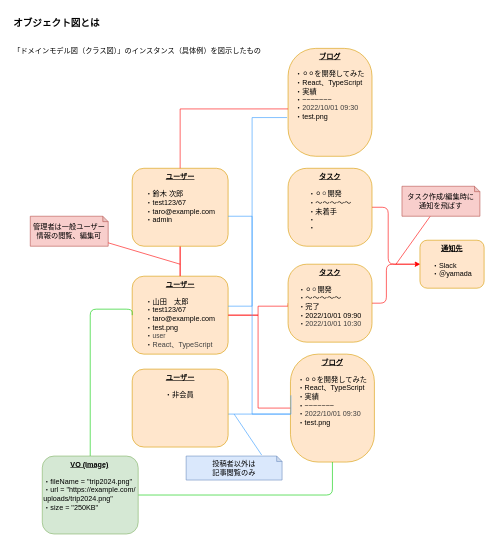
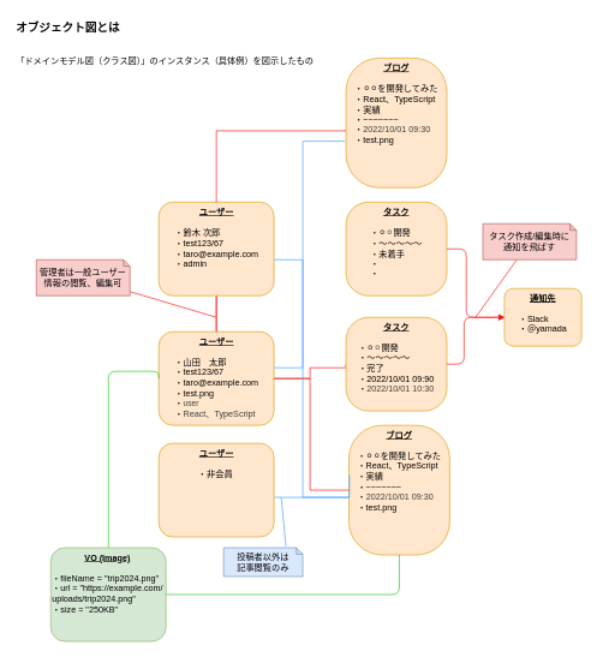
  <mxCell id="0" />
  <mxCell id="1" parent="0" />
  <mxCell id="2" value="&lt;font style=&quot;font-size: 16px;&quot;&gt;&lt;b&gt;オブジェクト図とは&lt;/b&gt;&lt;/font&gt;&lt;div&gt;&lt;br data-end=&quot;14&quot; data-start=&quot;11&quot;&gt;&lt;br&gt;&lt;div&gt;「ドメインモデル図（クラス図）」のインスタンス（具体例）を図示したもの&lt;/div&gt;&lt;/div&gt;" style="text;html=1;align=left;verticalAlign=middle;resizable=0;points=[];autosize=1;strokeColor=none;fillColor=none;labelBorderColor=none;" parent="1" vertex="1"><mxGeometry x="20" y="20" width="430" height="80" as="geometry" /></mxCell>
  <mxCell id="3" style="edgeStyle=orthogonalEdgeStyle;shape=connector;curved=0;rounded=0;html=1;entryX=0;entryY=0.5;entryDx=0;entryDy=0;strokeColor=#FF0000;align=center;verticalAlign=middle;fontFamily=Helvetica;fontSize=11;fontColor=#FF0000;labelBackgroundColor=default;endArrow=none;endFill=0;" edge="1" parent="1" source="5" target="11"><mxGeometry relative="1" as="geometry"><Array as="points"><mxPoint x="430" y="525" /><mxPoint x="430" y="510" /><mxPoint x="480" y="510" /></Array></mxGeometry></mxCell>
  <mxCell id="4" value="" style="edgeStyle=orthogonalEdgeStyle;shape=connector;curved=0;rounded=0;html=1;strokeColor=#FF0000;align=center;verticalAlign=middle;fontFamily=Helvetica;fontSize=11;fontColor=#FF0000;labelBackgroundColor=default;endArrow=none;endFill=0;" edge="1" parent="1" source="5" target="17"><mxGeometry relative="1" as="geometry" /></mxCell>
  <mxCell id="5" value="&lt;div style=&quot;&quot;&gt;&lt;u style=&quot;background-color: transparent;&quot;&gt;&lt;b&gt;ユーザー&lt;/b&gt;&lt;/u&gt;&lt;/div&gt;&lt;div&gt;&lt;b&gt;&lt;u&gt;&lt;br&gt;&lt;/u&gt;&lt;/b&gt;&lt;/div&gt;&lt;div style=&quot;text-align: left;&quot;&gt;・山田　太郎&lt;/div&gt;&lt;div style=&quot;text-align: left;&quot;&gt;・test123/67&lt;br&gt;・taro@example.com&lt;br&gt;・test.png&lt;/div&gt;&lt;div style=&quot;text-align: left;&quot;&gt;・&lt;span style=&quot;color: rgb(63, 63, 63); font-size: 11px; text-wrap-mode: wrap;&quot;&gt;user&amp;nbsp;&lt;br&gt;&lt;/span&gt;・&lt;span style=&quot;color: rgb(63, 63, 63); text-wrap-mode: wrap;&quot;&gt;React、TypeScript&lt;/span&gt;&lt;br&gt;&lt;br&gt;&lt;/div&gt;&lt;div&gt;&lt;div&gt;&lt;u&gt;&lt;b&gt;&lt;br&gt;&lt;/b&gt;&lt;/u&gt;&lt;/div&gt;&lt;div&gt;&lt;u&gt;&lt;b&gt;&lt;br&gt;&lt;/b&gt;&lt;/u&gt;&lt;/div&gt;&lt;/div&gt;" style="rounded=1;html=1;verticalAlign=top;align=center;fillColor=#ffe6cc;strokeColor=#d79b00;" parent="1" vertex="1"><mxGeometry x="220" y="460" width="160" height="130" as="geometry" /></mxCell>
  <mxCell id="6" style="edgeStyle=orthogonalEdgeStyle;shape=connector;rounded=1;html=1;entryX=0;entryY=0.5;entryDx=0;entryDy=0;strokeColor=#FF0000;align=center;verticalAlign=middle;fontFamily=Helvetica;fontSize=11;fontColor=#FF0000;labelBackgroundColor=default;endArrow=classic;endFill=1;exitX=1;exitY=0.5;exitDx=0;exitDy=0;" parent="1" source="7" target="9" edge="1"><mxGeometry relative="1" as="geometry"><mxPoint x="530" y="410" as="sourcePoint" /><mxPoint x="647" y="460" as="targetPoint" /><Array as="points"><mxPoint x="647" y="345" /><mxPoint x="647" y="440" /></Array></mxGeometry></mxCell>
  <mxCell id="7" value="&lt;div style=&quot;&quot;&gt;&lt;b&gt;&lt;u&gt;タスク&lt;/u&gt;&lt;/b&gt;&lt;/div&gt;&lt;div&gt;&lt;b&gt;&lt;u&gt;&lt;br&gt;&lt;/u&gt;&lt;/b&gt;&lt;/div&gt;&lt;div style=&quot;text-align: left;&quot;&gt;・⚪︎&lt;span style=&quot;color: rgb(63, 63, 63); background-color: transparent;&quot;&gt;⚪︎&lt;/span&gt;&lt;span style=&quot;background-color: transparent;&quot;&gt;開発&lt;/span&gt;&lt;/div&gt;&lt;div style=&quot;text-align: left;&quot;&gt;・〜〜〜〜〜&lt;br&gt;・未着手&lt;br&gt;・&lt;br&gt;・&lt;/div&gt;" style="rounded=1;whiteSpace=wrap;html=1;verticalAlign=top;align=center;fillColor=#ffe6cc;strokeColor=#d79b00;labelBackgroundColor=none;arcSize=24;" parent="1" vertex="1"><mxGeometry x="480" y="280" width="140" height="130" as="geometry" /></mxCell>
  <mxCell id="8" value="&lt;div style=&quot;&quot;&gt;&lt;b&gt;&lt;u&gt;ブログ&lt;/u&gt;&lt;/b&gt;&lt;/div&gt;&lt;div&gt;&lt;br&gt;&lt;/div&gt;&lt;div&gt;&lt;div style=&quot;text-align: left;&quot;&gt;・⚪︎⚪︎を開発してみた&lt;br&gt;・React、TypeScript&lt;br&gt;・実績&lt;br&gt;・~~~~~~~&lt;br&gt;・&lt;span style=&quot;color: rgb(63, 63, 63); background-color: transparent;&quot;&gt;2022/10/01 09:30&lt;/span&gt;&lt;/div&gt;&lt;/div&gt;&lt;div style=&quot;text-align: left;&quot;&gt;・test.png&lt;/div&gt;" style="rounded=1;whiteSpace=wrap;html=1;verticalAlign=top;align=center;fillColor=#ffe6cc;strokeColor=#d79b00;textShadow=0;arcSize=33;" parent="1" vertex="1"><mxGeometry x="484" y="590" width="140" height="180" as="geometry" /></mxCell>
  <mxCell id="9" value="&lt;div style=&quot;&quot;&gt;&lt;b&gt;&lt;u&gt;通知先&lt;/u&gt;&lt;/b&gt;&lt;/div&gt;&lt;div&gt;&lt;b&gt;&lt;u&gt;&lt;br&gt;&lt;/u&gt;&lt;/b&gt;&lt;/div&gt;&lt;div&gt;&lt;div style=&quot;text-align: left;&quot;&gt;・Slack&lt;br&gt;・＠yamada&lt;/div&gt;&lt;/div&gt;" style="rounded=1;whiteSpace=wrap;html=1;verticalAlign=top;align=center;fillColor=#ffe6cc;strokeColor=#d79b00;" parent="1" vertex="1"><mxGeometry x="700" y="400" width="107" height="80" as="geometry" /></mxCell>
  <mxCell id="10" style="edgeStyle=orthogonalEdgeStyle;shape=connector;rounded=1;html=1;entryX=0;entryY=0.5;entryDx=0;entryDy=0;strokeColor=#FF0000;align=center;verticalAlign=middle;fontFamily=Helvetica;fontSize=11;fontColor=#FF0000;labelBackgroundColor=default;endArrow=classic;endFill=0;" parent="1" source="11" target="9" edge="1"><mxGeometry relative="1" as="geometry"><Array as="points"><mxPoint x="644" y="505" /><mxPoint x="644" y="440" /></Array></mxGeometry></mxCell>
  <mxCell id="11" value="&lt;div style=&quot;&quot;&gt;&lt;b&gt;&lt;u&gt;タスク&lt;/u&gt;&lt;/b&gt;&lt;/div&gt;&lt;div&gt;&lt;b&gt;&lt;u&gt;&lt;br&gt;&lt;/u&gt;&lt;/b&gt;&lt;/div&gt;&lt;div style=&quot;text-align: left;&quot;&gt;・⚪︎&lt;span style=&quot;color: rgb(63, 63, 63); background-color: transparent;&quot;&gt;⚪︎&lt;/span&gt;&lt;span style=&quot;background-color: transparent;&quot;&gt;開発&lt;/span&gt;&lt;/div&gt;&lt;div style=&quot;text-align: left;&quot;&gt;・〜〜〜〜〜&lt;br&gt;・完了&lt;br&gt;・2022/10/01 09:90&lt;br&gt;・&lt;span style=&quot;color: rgb(63, 63, 63); background-color: transparent;&quot;&gt;2022/10/01 10:30&lt;/span&gt;&lt;/div&gt;&lt;div&gt;&lt;div&gt;&lt;u&gt;&lt;b&gt;&lt;br&gt;&lt;/b&gt;&lt;/u&gt;&lt;/div&gt;&lt;/div&gt;" style="rounded=1;whiteSpace=wrap;html=1;verticalAlign=top;align=center;fillColor=#ffe6cc;strokeColor=#d79b00;labelBackgroundColor=none;arcSize=24;" parent="1" vertex="1"><mxGeometry x="480" y="440" width="140" height="130" as="geometry" /></mxCell>
  <mxCell id="12" style="edgeStyle=orthogonalEdgeStyle;shape=connector;rounded=0;html=1;entryX=0;entryY=0.5;entryDx=0;entryDy=0;strokeColor=#FF0000;align=center;verticalAlign=middle;fontFamily=Helvetica;fontSize=11;fontColor=#FF0000;labelBackgroundColor=default;endArrow=none;endFill=0;curved=0;" parent="1" source="5" target="8" edge="1"><mxGeometry relative="1" as="geometry"><Array as="points"><mxPoint x="430" y="525" /><mxPoint x="430" y="680" /></Array></mxGeometry></mxCell>
  <mxCell id="13" style="edgeStyle=orthogonalEdgeStyle;shape=connector;rounded=1;html=1;entryX=0.5;entryY=1;entryDx=0;entryDy=0;strokeColor=#00CC00;align=center;verticalAlign=middle;fontFamily=Helvetica;fontSize=11;fontColor=#FF0000;labelBackgroundColor=default;endArrow=none;endFill=0;" parent="1" source="15" target="8" edge="1"><mxGeometry relative="1" as="geometry" /></mxCell>
  <mxCell id="14" style="edgeStyle=orthogonalEdgeStyle;shape=connector;rounded=1;html=1;entryX=0;entryY=0.5;entryDx=0;entryDy=0;strokeColor=#00CC00;align=center;verticalAlign=middle;fontFamily=Helvetica;fontSize=11;fontColor=#FF0000;labelBackgroundColor=default;endArrow=none;endFill=0;" parent="1" source="15" target="5" edge="1"><mxGeometry relative="1" as="geometry"><Array as="points"><mxPoint x="150" y="515" /></Array></mxGeometry></mxCell>
  <mxCell id="15" value="&lt;div style=&quot;text-align: center;&quot;&gt;&lt;u style=&quot;background-color: transparent;&quot;&gt;&lt;b&gt;VO (Image)&lt;/b&gt;&lt;/u&gt;&lt;/div&gt;&lt;div style=&quot;text-align: center;&quot;&gt;&lt;b&gt;&lt;u&gt;&lt;br&gt;&lt;/u&gt;&lt;/b&gt;&lt;/div&gt;&lt;div style=&quot;&quot;&gt;・&lt;span style=&quot;background-color: transparent;&quot;&gt;fileName = &quot;trip2024.png&quot;&lt;/span&gt;&lt;/div&gt;&lt;div style=&quot;&quot;&gt;&lt;span style=&quot;background-color: transparent;&quot;&gt;・url = &quot;https://example.com/&lt;/span&gt;&lt;/div&gt;&lt;div style=&quot;&quot;&gt;&lt;span style=&quot;background-color: transparent;&quot;&gt;uploads/trip2024.png&quot;&lt;/span&gt;&lt;/div&gt;&lt;div style=&quot;&quot;&gt;・size = &quot;250KB&quot;&lt;/div&gt;" style="rounded=1;html=1;verticalAlign=top;align=left;fillColor=#d5e8d4;strokeColor=#82b366;horizontal=1;" parent="1" vertex="1"><mxGeometry x="70" y="760" width="160" height="130" as="geometry" /></mxCell>
  <mxCell id="16" style="edgeStyle=none;shape=connector;rounded=1;html=1;strokeColor=#FF0000;align=center;verticalAlign=middle;fontFamily=Helvetica;fontSize=11;fontColor=#FF0000;labelBackgroundColor=default;endArrow=none;endFill=0;" parent="1" source="17" target="5" edge="1"><mxGeometry relative="1" as="geometry" /></mxCell>
  <mxCell id="17" value="&lt;div style=&quot;&quot;&gt;&lt;u style=&quot;background-color: transparent;&quot;&gt;&lt;b&gt;ユーザー&lt;/b&gt;&lt;/u&gt;&lt;/div&gt;&lt;div&gt;&lt;b&gt;&lt;u&gt;&lt;br&gt;&lt;/u&gt;&lt;/b&gt;&lt;/div&gt;&lt;div style=&quot;text-align: left;&quot;&gt;・&lt;span style=&quot;background-color: transparent; text-align: center;&quot;&gt;鈴木 次郎&lt;/span&gt;&lt;/div&gt;&lt;div style=&quot;text-align: left;&quot;&gt;・test123/67&lt;br&gt;・taro@example.com&lt;/div&gt;&lt;div style=&quot;text-align: left;&quot;&gt;・admin&lt;br&gt;&lt;br&gt;&lt;/div&gt;&lt;div&gt;&lt;div&gt;&lt;u&gt;&lt;b&gt;&lt;br&gt;&lt;/b&gt;&lt;/u&gt;&lt;/div&gt;&lt;div&gt;&lt;u&gt;&lt;b&gt;&lt;br&gt;&lt;/b&gt;&lt;/u&gt;&lt;/div&gt;&lt;/div&gt;" style="rounded=1;html=1;verticalAlign=top;align=center;fillColor=#ffe6cc;strokeColor=#d79b00;" parent="1" vertex="1"><mxGeometry x="220" y="280" width="160" height="130" as="geometry" /></mxCell>
  <mxCell id="18" style="edgeStyle=orthogonalEdgeStyle;shape=connector;rounded=1;html=1;strokeColor=#3399FF;align=center;verticalAlign=middle;fontFamily=Helvetica;fontSize=11;fontColor=#FF0000;labelBackgroundColor=default;endArrow=none;endFill=0;" parent="1" source="19" edge="1"><mxGeometry relative="1" as="geometry"><mxPoint x="484" y="690" as="targetPoint" /><Array as="points"><mxPoint x="484" y="690" /></Array></mxGeometry></mxCell>
  <mxCell id="19" value="&lt;div style=&quot;&quot;&gt;&lt;u style=&quot;background-color: transparent;&quot;&gt;&lt;b&gt;ユーザー&lt;/b&gt;&lt;/u&gt;&lt;/div&gt;&lt;div&gt;&lt;b&gt;&lt;u&gt;&lt;br&gt;&lt;/u&gt;&lt;/b&gt;&lt;/div&gt;&lt;div style=&quot;text-align: left;&quot;&gt;・非会員&lt;span style=&quot;font-size: 11px; text-wrap-mode: wrap; background-color: transparent;&quot;&gt;&amp;nbsp;&lt;/span&gt;&lt;/div&gt;&lt;div style=&quot;text-align: left;&quot;&gt;&lt;br&gt;&lt;/div&gt;&lt;div&gt;&lt;div&gt;&lt;u&gt;&lt;b&gt;&lt;br&gt;&lt;/b&gt;&lt;/u&gt;&lt;/div&gt;&lt;div&gt;&lt;u&gt;&lt;b&gt;&lt;br&gt;&lt;/b&gt;&lt;/u&gt;&lt;/div&gt;&lt;/div&gt;" style="rounded=1;html=1;verticalAlign=top;align=center;fillColor=#ffe6cc;strokeColor=#d79b00;" parent="1" vertex="1"><mxGeometry x="220" y="615" width="160" height="130" as="geometry" /></mxCell>
  <mxCell id="20" style="shape=connector;rounded=1;html=1;strokeColor=#FF0000;align=center;verticalAlign=middle;fontFamily=Helvetica;fontSize=11;fontColor=#FF0000;labelBackgroundColor=default;endArrow=none;endFill=0;" parent="1" source="21" edge="1"><mxGeometry relative="1" as="geometry"><mxPoint x="660" y="440" as="targetPoint" /></mxGeometry></mxCell>
  <mxCell id="21" value="&lt;font&gt;タスク作成/編集時に&lt;br&gt;通知を飛ばす&lt;/font&gt;" style="shape=note;whiteSpace=wrap;html=1;backgroundOutline=1;darkOpacity=0.05;fontFamily=Helvetica;fontSize=12;labelBackgroundColor=none;fillColor=#f8cecc;strokeColor=#b85450;size=9;" parent="1" vertex="1"><mxGeometry x="670" y="310" width="130" height="50" as="geometry" /></mxCell>
  <mxCell id="22" style="rounded=1;html=1;strokeColor=#3399FF;align=center;verticalAlign=middle;fontFamily=Helvetica;fontSize=11;fontColor=#FF0000;labelBackgroundColor=default;endArrow=none;endFill=0;exitX=0.787;exitY=-0.044;exitDx=0;exitDy=0;exitPerimeter=0;" parent="1" source="23" edge="1"><mxGeometry relative="1" as="geometry"><mxPoint x="390" y="690" as="targetPoint" /><mxPoint x="380" y="760" as="sourcePoint" /></mxGeometry></mxCell>
- <mxCell id="23" value="投稿者以外は&lt;br&gt;記事閲覧のみ" style="shape=note;whiteSpace=wrap;html=1;backgroundOutline=1;darkOpacity=0.05;fontFamily=Helvetica;fontSize=12;labelBackgroundColor=none;fillColor=#dae8fc;strokeColor=#6c8ebf;size=9;" parent="1" vertex="1"><mxGeometry x="310" y="760" width="160" height="40" as="geometry" /></mxCell>
+ <mxCell id="23" value="投稿者以外は&lt;br&gt;記事閲覧のみ" style="shape=note;whiteSpace=wrap;html=1;backgroundOutline=1;darkOpacity=0.05;fontFamily=Helvetica;fontSize=12;labelBackgroundColor=none;fillColor=#dae8fc;strokeColor=#6c8ebf;size=9;" parent="1" vertex="1"><mxGeometry x="310" y="760" width="110" height="40" as="geometry" /></mxCell>
  <mxCell id="24" value="&lt;div style=&quot;&quot;&gt;&lt;b&gt;&lt;u&gt;ブログ&lt;/u&gt;&lt;/b&gt;&lt;/div&gt;&lt;div&gt;&lt;br&gt;&lt;/div&gt;&lt;div&gt;&lt;div style=&quot;text-align: left;&quot;&gt;・⚪︎⚪︎を開発してみた&lt;br&gt;・React、TypeScript&lt;br&gt;・実績&lt;br&gt;・~~~~~~~&lt;br&gt;・&lt;span style=&quot;color: rgb(63, 63, 63); background-color: transparent;&quot;&gt;2022/10/01 09:30&lt;/span&gt;&lt;/div&gt;&lt;/div&gt;&lt;div style=&quot;text-align: left;&quot;&gt;・test.png&lt;/div&gt;" style="rounded=1;whiteSpace=wrap;html=1;verticalAlign=top;align=center;fillColor=#ffe6cc;strokeColor=#d79b00;textShadow=0;arcSize=33;" vertex="1" parent="1"><mxGeometry x="480" y="80" width="140" height="180" as="geometry" /></mxCell>
  <mxCell id="25" style="edgeStyle=orthogonalEdgeStyle;shape=connector;curved=0;rounded=0;html=1;entryX=0;entryY=0.561;entryDx=0;entryDy=0;entryPerimeter=0;strokeColor=#FF0000;align=center;verticalAlign=middle;fontFamily=Helvetica;fontSize=11;fontColor=#FF0000;labelBackgroundColor=default;endArrow=none;endFill=0;" edge="1" parent="1" source="17" target="24"><mxGeometry relative="1" as="geometry"><Array as="points"><mxPoint x="300" y="181" /></Array></mxGeometry></mxCell>
  <mxCell id="26" style="edgeStyle=orthogonalEdgeStyle;shape=connector;curved=0;rounded=0;html=1;entryX=0.005;entryY=0.382;entryDx=0;entryDy=0;entryPerimeter=0;strokeColor=#3399FF;align=center;verticalAlign=middle;fontFamily=Helvetica;fontSize=11;fontColor=#FF0000;labelBackgroundColor=default;endArrow=none;endFill=0;" edge="1" parent="1" source="17" target="8"><mxGeometry relative="1" as="geometry"><Array as="points"><mxPoint x="420" y="360" /><mxPoint x="420" y="690" /><mxPoint x="485" y="690" /></Array></mxGeometry></mxCell>
  <mxCell id="27" style="edgeStyle=orthogonalEdgeStyle;shape=connector;curved=0;rounded=0;html=1;entryX=-0.012;entryY=0.641;entryDx=0;entryDy=0;entryPerimeter=0;strokeColor=#3399FF;align=center;verticalAlign=middle;fontFamily=Helvetica;fontSize=11;fontColor=#FF0000;labelBackgroundColor=default;endArrow=none;endFill=0;" edge="1" parent="1" source="5" target="24"><mxGeometry relative="1" as="geometry"><Array as="points"><mxPoint x="420" y="510" /><mxPoint x="420" y="195" /></Array></mxGeometry></mxCell>
  <mxCell id="28" value="管理者は一般ユーザー情報の閲覧、編集可" style="shape=note;whiteSpace=wrap;html=1;backgroundOutline=1;darkOpacity=0.05;fontFamily=Helvetica;fontSize=12;labelBackgroundColor=none;fillColor=#f8cecc;strokeColor=#b85450;size=9;" vertex="1" parent="1"><mxGeometry x="50" y="360" width="130" height="50" as="geometry" /></mxCell>
  <mxCell id="29" style="shape=connector;rounded=0;html=1;strokeColor=#FF0000;align=center;verticalAlign=middle;fontFamily=Helvetica;fontSize=11;fontColor=#FF0000;labelBackgroundColor=default;endArrow=none;endFill=0;" edge="1" parent="1" source="28"><mxGeometry relative="1" as="geometry"><mxPoint x="300" y="440" as="targetPoint" /></mxGeometry></mxCell>
